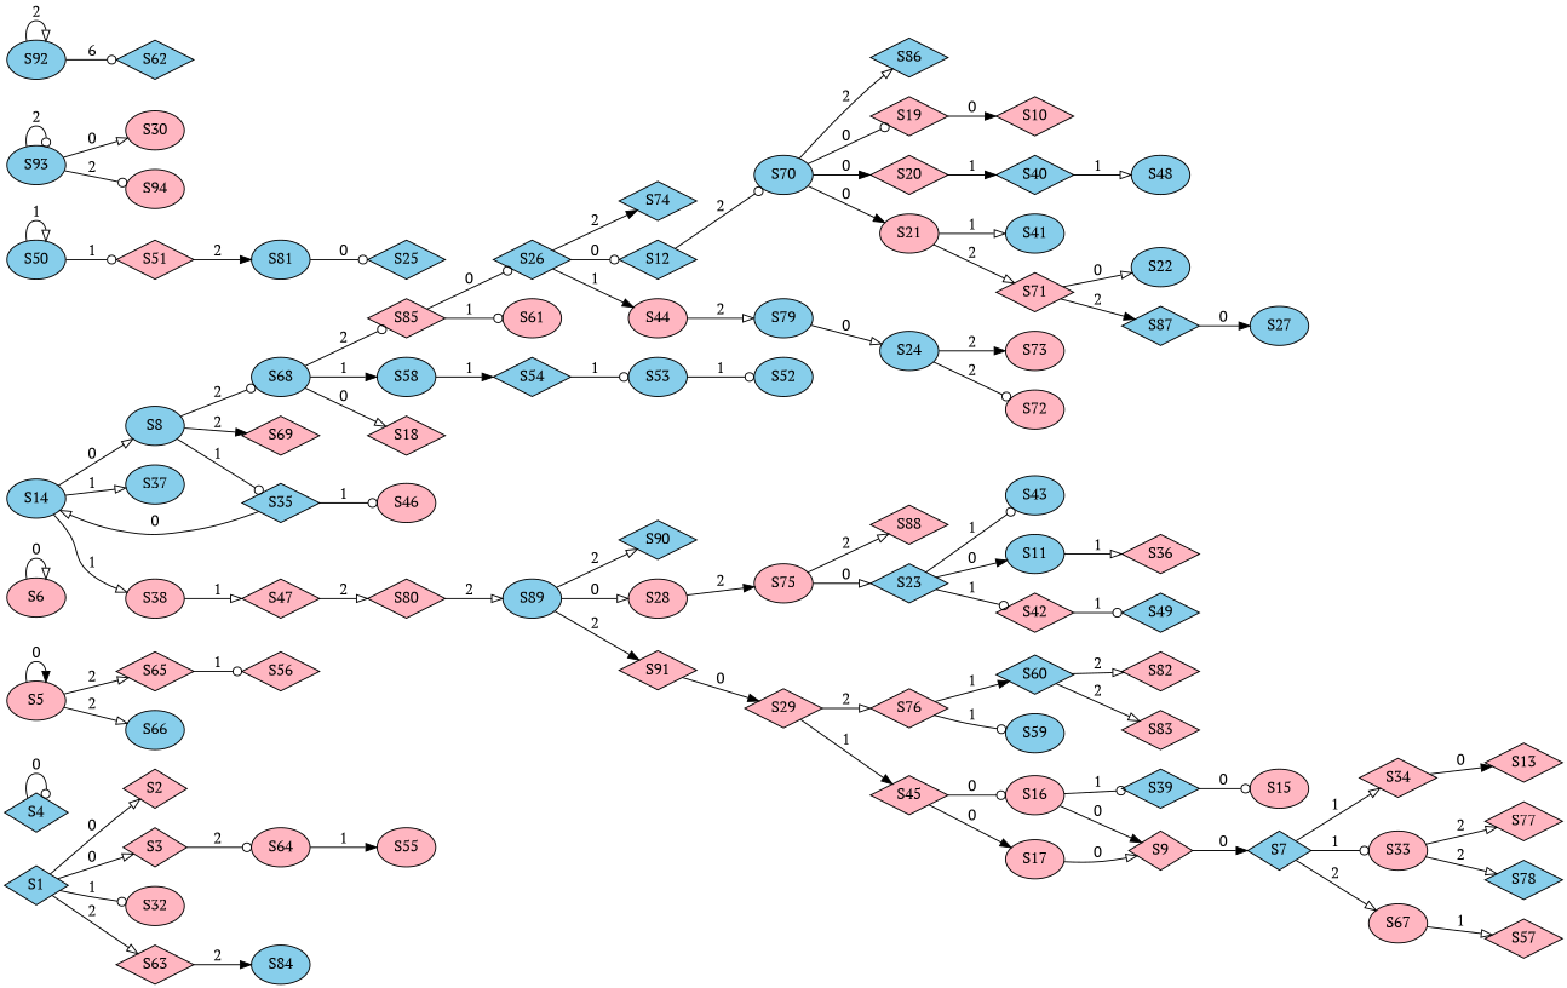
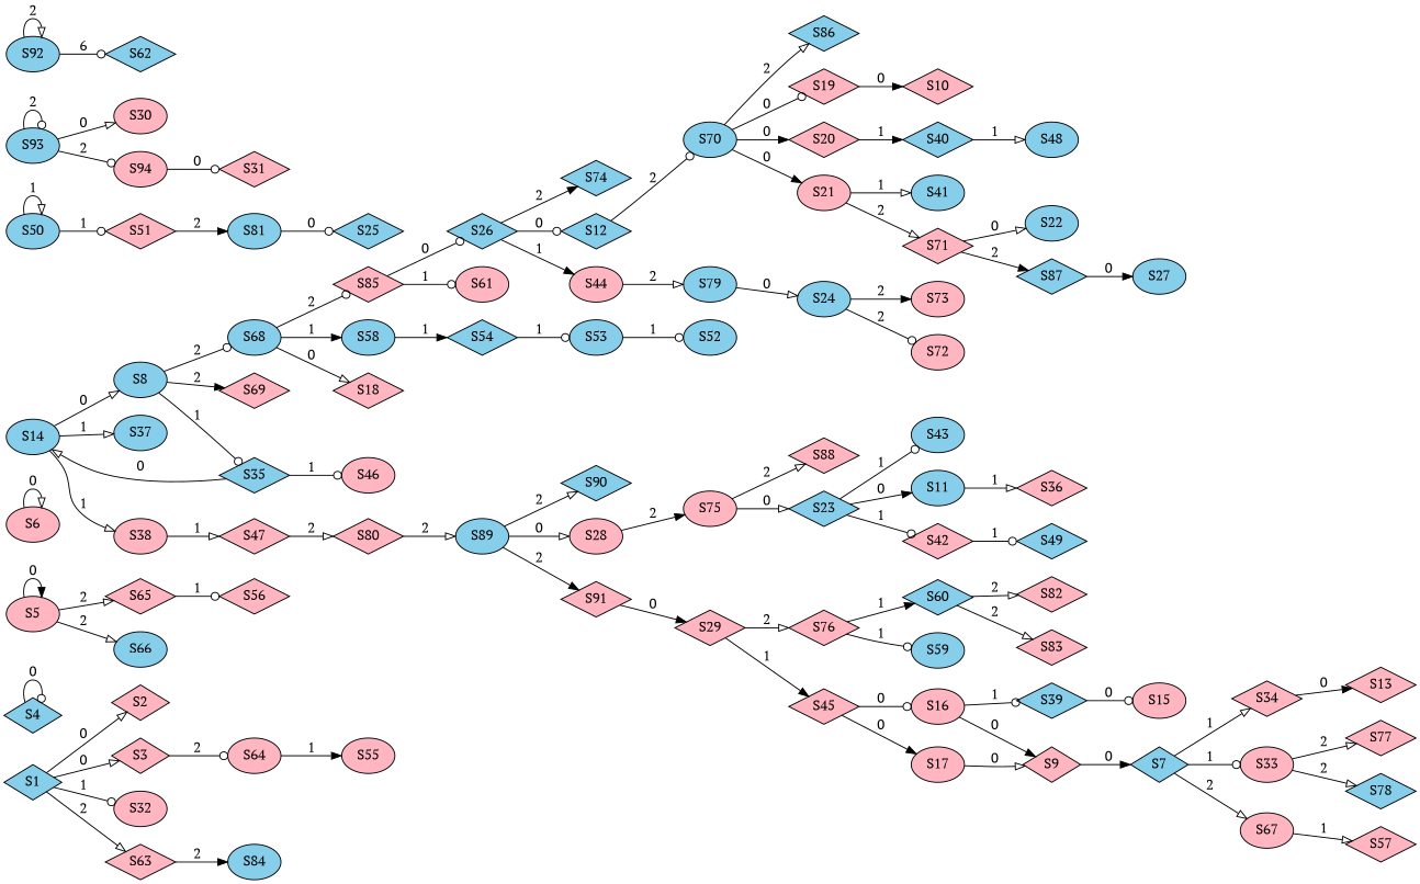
  strict digraph {
    fontname="PT Serif"
    rankdir=LR
    node [fillcolor=lightpink fontname="PT Serif" shape=diamond style=filled]
    edge [arrowhead=onormal fontname="PT Serif"]
    S1 [fillcolor=skyblue]
    S2
    S3
    S32 [shape=ellipse]
    S63
    S64 [shape=ellipse]
    S84 [fillcolor=skyblue shape=ellipse]
    S55 [shape=ellipse]
    S4 [fillcolor=skyblue]
    S5 [shape=ellipse]
    S65
    S66 [fillcolor=skyblue shape=ellipse]
    S56
    S6 [shape=ellipse]
    S7 [fillcolor=skyblue]
    S9
    S34
    S33 [shape=ellipse]
    S67 [shape=ellipse]
    S13
    S77
    S78 [fillcolor=skyblue]
    S57
    S14 [fillcolor=skyblue shape=ellipse]
    S8 [fillcolor=skyblue shape=ellipse]
    S37 [fillcolor=skyblue shape=ellipse]
    S38 [shape=ellipse]
    S35 [fillcolor=skyblue]
    S68 [fillcolor=skyblue shape=ellipse]
    S69
    S47
    S46 [shape=ellipse]
    S18
    S85
    S58 [fillcolor=skyblue shape=ellipse]
    S16 [shape=ellipse]
    S39 [fillcolor=skyblue]
    S15 [shape=ellipse]
    S19
    S10
    S23 [fillcolor=skyblue]
    S11 [fillcolor=skyblue shape=ellipse]
    S42
    S43 [fillcolor=skyblue shape=ellipse]
    S36
    S49 [fillcolor=skyblue]
    S26 [fillcolor=skyblue]
    S12 [fillcolor=skyblue]
    S44 [shape=ellipse]
    S74 [fillcolor=skyblue]
    S70 [fillcolor=skyblue shape=ellipse]
    S79 [fillcolor=skyblue shape=ellipse]
    S20
    S21 [shape=ellipse]
    S86 [fillcolor=skyblue]
    S45
    S17 [shape=ellipse]
    S61 [shape=ellipse]
    S54 [fillcolor=skyblue]
    S40 [fillcolor=skyblue]
    S71
    S41 [fillcolor=skyblue shape=ellipse]
    S48 [fillcolor=skyblue shape=ellipse]
    S22 [fillcolor=skyblue shape=ellipse]
    S87 [fillcolor=skyblue]
    S27 [fillcolor=skyblue shape=ellipse]
    S75 [shape=ellipse]
    S88
    S24 [fillcolor=skyblue shape=ellipse]
    S72 [shape=ellipse]
    S73 [shape=ellipse]
    S81 [fillcolor=skyblue shape=ellipse]
    S25 [fillcolor=skyblue]
    S89 [fillcolor=skyblue shape=ellipse]
    S28 [shape=ellipse]
    S91
    S90 [fillcolor=skyblue]
    S29
    S76
    S59 [fillcolor=skyblue shape=ellipse]
    S60 [fillcolor=skyblue]
    S93 [fillcolor=skyblue shape=ellipse]
    S30 [shape=ellipse]
    S94 [shape=ellipse]
+   S31
    S80
    S50 [fillcolor=skyblue shape=ellipse]
    S51
    S53 [fillcolor=skyblue shape=ellipse]
    S52 [fillcolor=skyblue shape=ellipse]
    S82
    S83
    S92 [fillcolor=skyblue shape=ellipse]
    S62 [fillcolor=skyblue]
    S1 -> S2 [label=0]
    S1 -> S3 [label=0]
    S1 -> S32 [arrowhead=odot label=1]
    S1 -> S63 [label=2]
    S3 -> S64 [arrowhead=odot label=2]
    S63 -> S84 [arrowhead=normal label=2]
    S64 -> S55 [arrowhead=normal label=1]
    S4 -> S4 [arrowhead=odot label=0]
    S5 -> S5 [arrowhead=normal label=0]
    S5 -> S65 [label=2]
    S5 -> S66 [label=2]
    S65 -> S56 [arrowhead=odot label=1]
    S6 -> S6 [label=0]
    S7 -> S34 [label=1]
    S7 -> S33 [arrowhead=odot label=1]
    S7 -> S67 [label=2]
    S9 -> S7 [arrowhead=normal label=0]
    S34 -> S13 [arrowhead=normal label=0]
    S33 -> S77 [label=2]
    S33 -> S78 [label=2]
    S67 -> S57 [label=1]
    S14 -> S8 [label=0]
    S14 -> S37 [label=1]
    S14 -> S38 [label=1]
    S8 -> S35 [arrowhead=odot label=1]
    S8 -> S68 [arrowhead=odot label=2]
    S8 -> S69 [arrowhead=normal label=2]
    S38 -> S47 [label=1]
    S35 -> S14 [label=0]
    S35 -> S46 [arrowhead=odot label=1]
    S68 -> S18 [label=0]
    S68 -> S85 [arrowhead=odot label=2]
    S68 -> S58 [arrowhead=normal label=1]
    S47 -> S80 [label=2]
    S85 -> S26 [arrowhead=odot label=0]
    S85 -> S61 [arrowhead=odot label=1]
    S58 -> S54 [arrowhead=normal label=1]
    S16 -> S9 [arrowhead=normal label=0]
    S16 -> S39 [arrowhead=odot label=1]
    S39 -> S15 [arrowhead=odot label=0]
    S19 -> S10 [arrowhead=normal label=0]
    S23 -> S11 [arrowhead=normal label=0]
    S23 -> S42 [arrowhead=odot label=1]
    S23 -> S43 [arrowhead=odot label=1]
    S11 -> S36 [label=1]
    S42 -> S49 [arrowhead=odot label=1]
    S26 -> S12 [arrowhead=odot label=0]
    S26 -> S44 [arrowhead=normal label=1]
    S26 -> S74 [arrowhead=normal label=2]
    S12 -> S70 [arrowhead=odot label=2]
    S44 -> S79 [label=2]
    S70 -> S19 [arrowhead=odot label=0]
    S70 -> S20 [arrowhead=normal label=0]
    S70 -> S21 [arrowhead=normal label=0]
    S70 -> S86 [label=2]
    S79 -> S24 [label=0]
    S20 -> S40 [arrowhead=normal label=1]
    S21 -> S71 [label=2]
    S21 -> S41 [label=1]
    S45 -> S16 [arrowhead=odot label=0]
    S45 -> S17 [arrowhead=normal label=0]
    S17 -> S9 [label=0]
    S54 -> S53 [arrowhead=odot label=1]
    S40 -> S48 [label=1]
    S71 -> S22 [label=0]
    S71 -> S87 [arrowhead=normal label=2]
    S87 -> S27 [arrowhead=normal label=0]
    S75 -> S23 [label=0]
    S75 -> S88 [label=2]
    S24 -> S72 [arrowhead=odot label=2]
    S24 -> S73 [arrowhead=normal label=2]
    S81 -> S25 [arrowhead=odot label=0]
    S89 -> S28 [label=0]
    S89 -> S91 [arrowhead=normal label=2]
    S89 -> S90 [label=2]
    S28 -> S75 [arrowhead=normal label=2]
    S91 -> S29 [arrowhead=normal label=0]
    S29 -> S45 [arrowhead=normal label=1]
    S29 -> S76 [label=2]
    S76 -> S59 [arrowhead=odot label=1]
    S76 -> S60 [arrowhead=normal label=1]
    S60 -> S82 [label=2]
    S60 -> S83 [label=2]
    S93 -> S93 [arrowhead=odot label=2]
    S93 -> S30 [label=0]
    S93 -> S94 [arrowhead=odot label=2]
+   S94 -> S31 [arrowhead=odot label=0]
    S80 -> S89 [label=2]
    S50 -> S50 [label=1]
    S50 -> S51 [arrowhead=odot label=1]
    S51 -> S81 [arrowhead=normal label=2]
    S53 -> S52 [arrowhead=odot label=1]
    S92 -> S92 [label=2]
    S92 -> S62 [arrowhead=odot label=6]
  }
